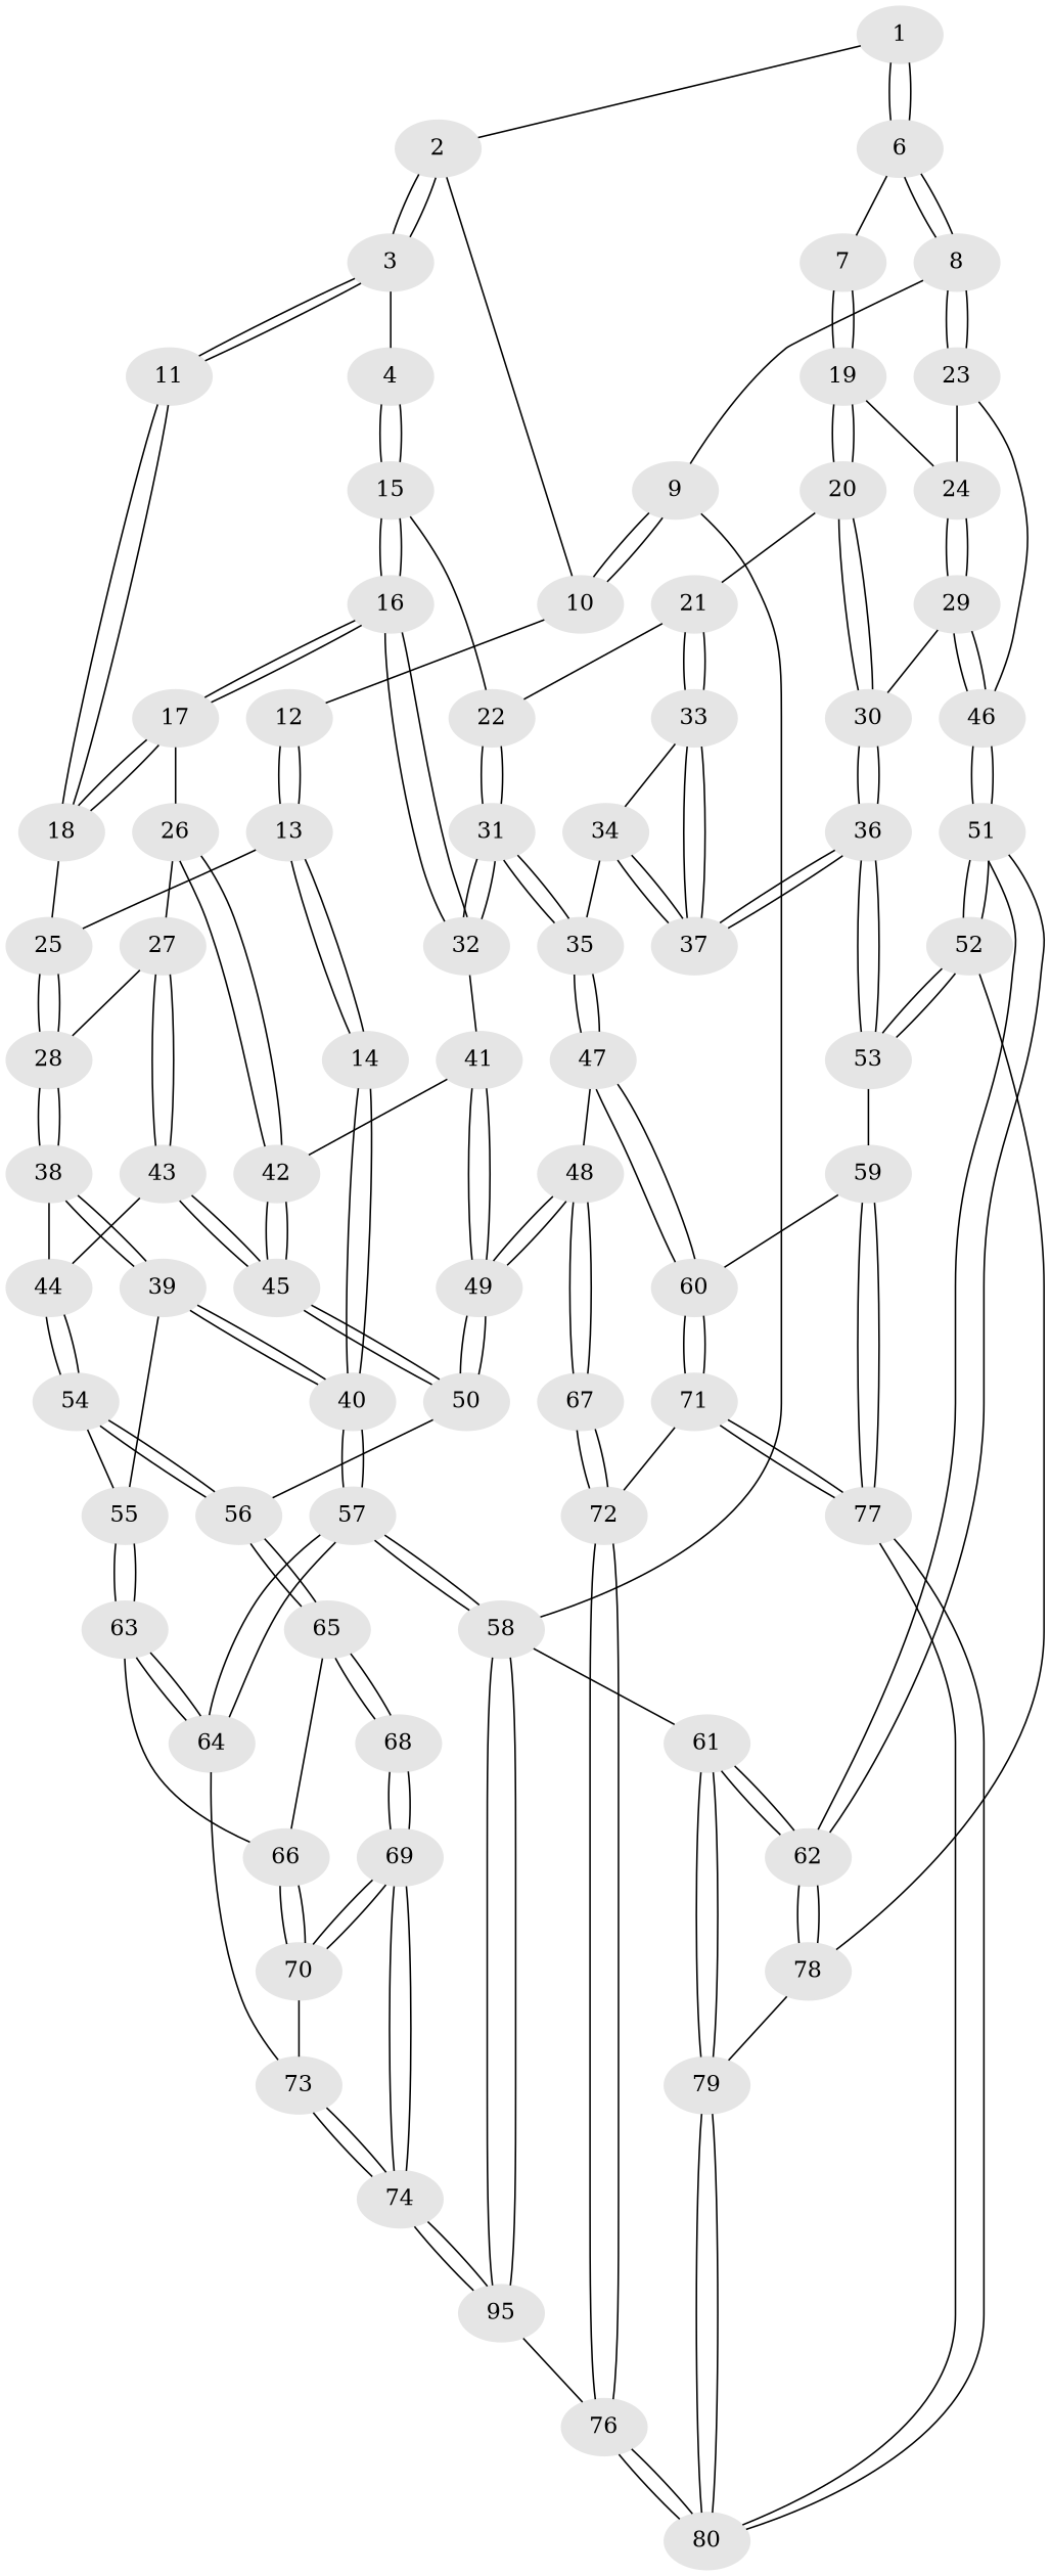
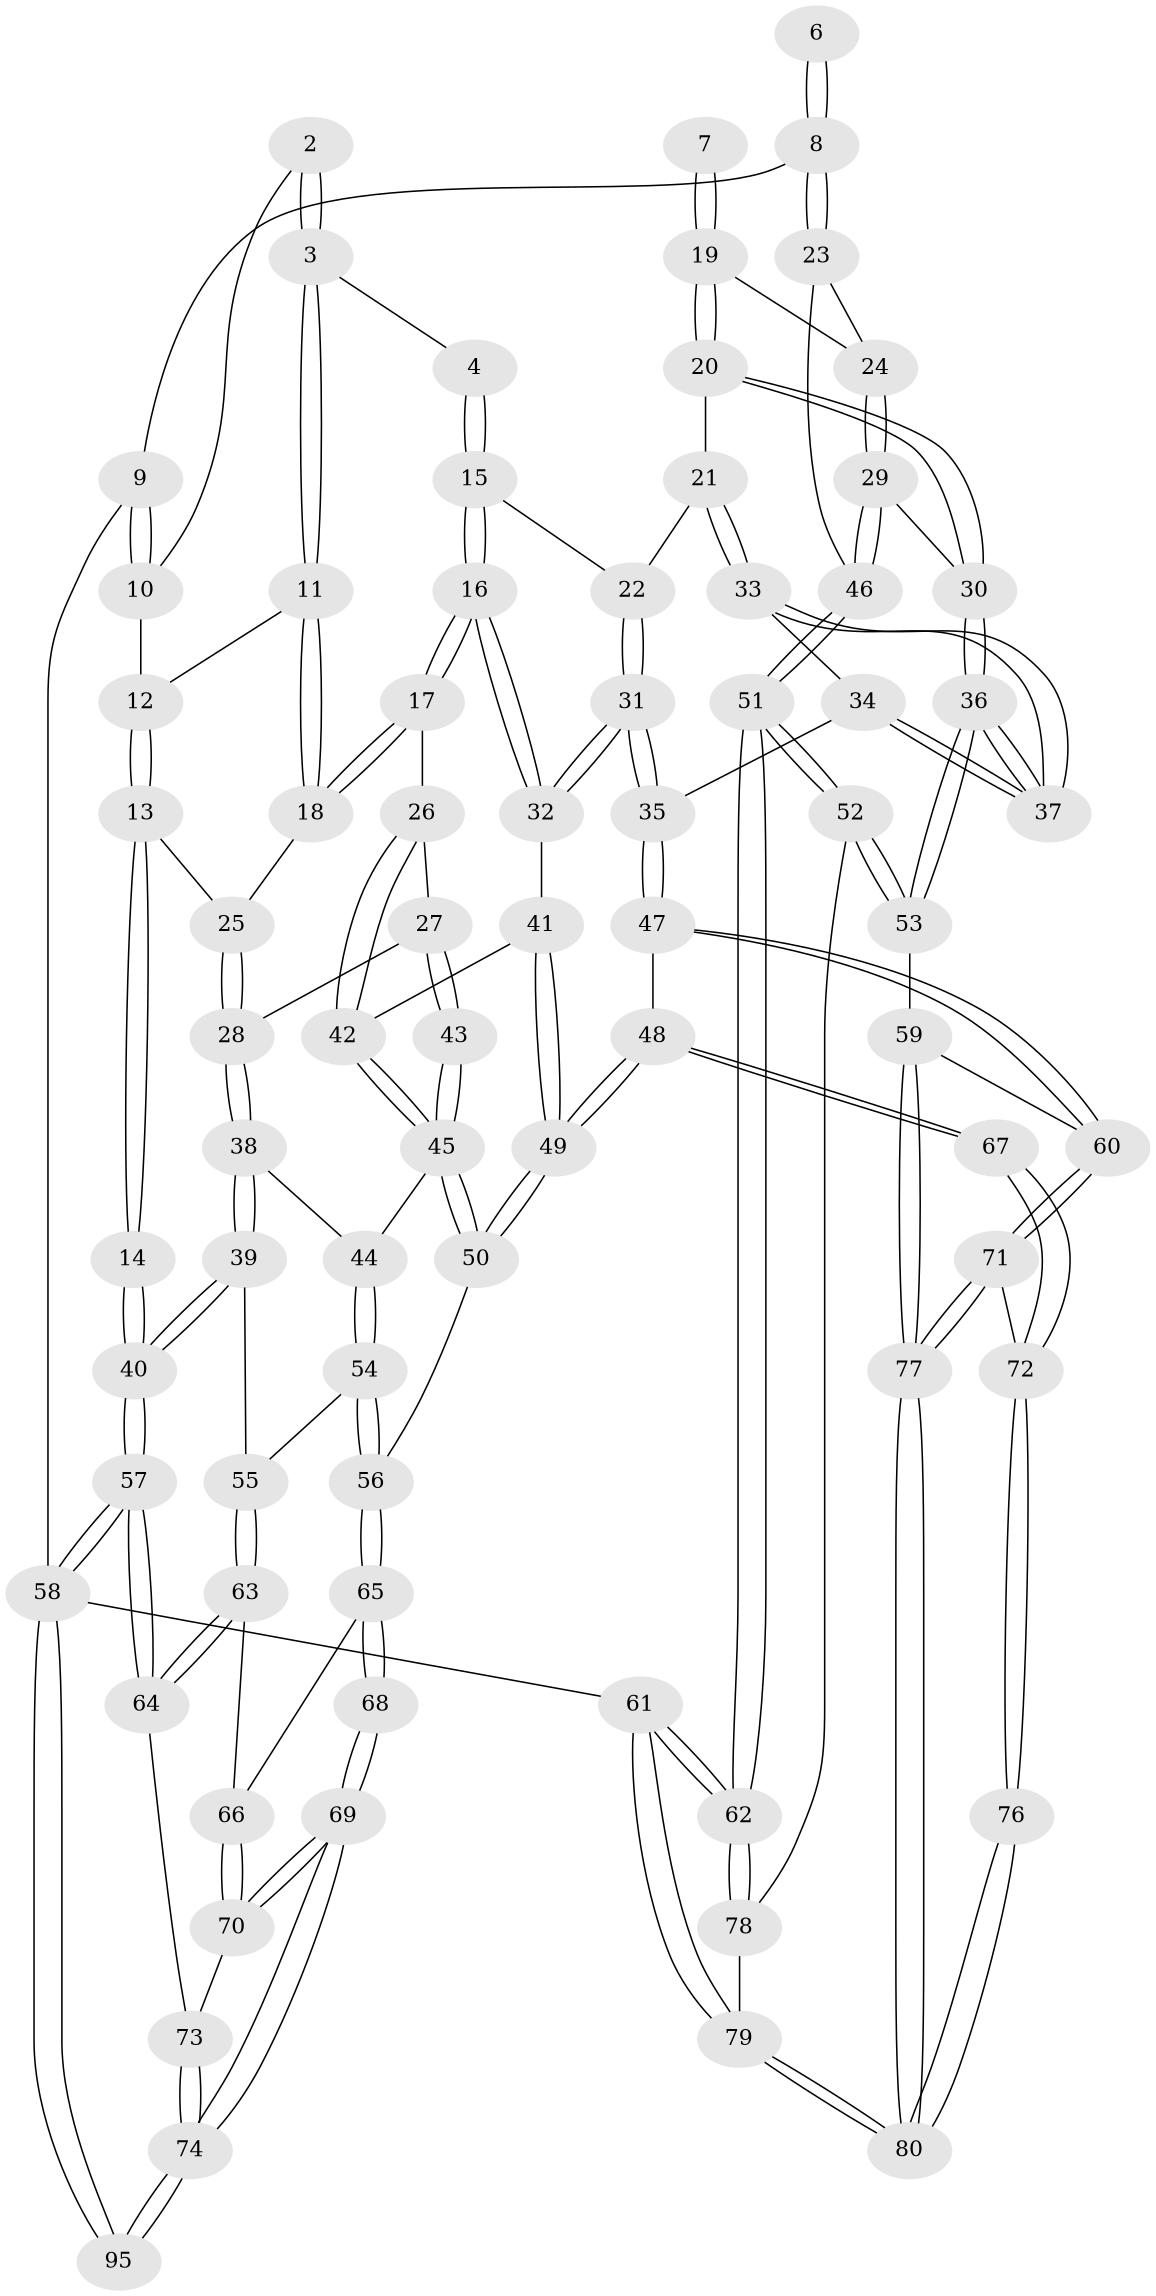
  graph {
    node [color=gray90 style=filled]
-   1
    2
    6
    3
    10
    7
    8
    4
    11
    12
    15
    18
    16
    22
    19
    9
    23
    20
    24
    58
    46
    61
    62
    79
    14
    40
    n27 [label=95]
    13
    25
    28
    57
    17
    32
    31
    26
    41
    27
    42
    21
    30
    29
    33
    36
    34
    37
    35
    51
    38
    43
    45
    44
    39
    53
    47
    49
    48
    60
    59
    55
    54
    63
    64
    50
    56
    52
    67
    71
    72
    65
    78
    77
    66
    68
    73
    76
    80
    70
    74
    69
-   1 -- 2
-   1 -- 6
-   1 -- 6
    2 -- 3
    2 -- 3
    2 -- 10
-   6 -- 7
    6 -- 8
    6 -- 8
    3 -- 4
    3 -- 11
    3 -- 11
    10 -- 12
    7 -- 19
    7 -- 19
    8 -- 9
    8 -- 23
    8 -- 23
    4 -- 15
    4 -- 15
+   11 -- 12
    11 -- 18
    11 -- 18
    12 -- 13
    12 -- 13
    15 -- 16
    15 -- 16
    15 -- 22
    18 -- 25
    16 -- 17
    16 -- 17
    16 -- 32
    16 -- 32
    22 -- 31
    22 -- 31
    19 -- 20
    19 -- 20
    19 -- 24
    9 -- 10
    9 -- 10
    9 -- 58
    23 -- 24
    23 -- 46
    20 -- 21
    20 -- 30
    20 -- 30
    24 -- 29
    24 -- 29
    58 -- 61
    58 -- n27
    58 -- n27
    46 -- 51
    46 -- 51
    61 -- 62
    61 -- 62
    61 -- 79
    61 -- 79
    62 -- 78
    62 -- 78
    79 -- 80
    79 -- 80
    14 -- 40
    14 -- 40
    40 -- 57
    40 -- 57
-   n27 -- 76
    13 -- 14
    13 -- 14
    13 -- 25
    25 -- 28
    25 -- 28
    28 -- 38
    28 -- 38
    57 -- 58
    57 -- 58
    57 -- 64
    57 -- 64
    17 -- 18
    17 -- 18
    17 -- 26
    32 -- 41
    31 -- 32
    31 -- 32
    31 -- 35
    31 -- 35
    26 -- 27
    26 -- 42
    26 -- 42
    41 -- 42
    41 -- 49
    41 -- 49
    27 -- 28
    27 -- 43
    27 -- 43
    42 -- 45
    42 -- 45
    21 -- 22
    21 -- 33
    21 -- 33
    30 -- 36
    30 -- 36
    29 -- 46
    29 -- 46
    29 -- 30
    33 -- 34
    33 -- 37
    33 -- 37
    36 -- 37
    36 -- 37
    36 -- 53
    36 -- 53
    34 -- 37
    34 -- 37
    34 -- 35
    35 -- 47
    35 -- 47
    51 -- 62
    51 -- 62
    51 -- 52
    51 -- 52
    38 -- 44
    38 -- 39
    38 -- 39
    43 -- 45
    43 -- 45
-   43 -- 44
+   45 -- 44
    45 -- 50
    45 -- 50
    44 -- 54
    44 -- 54
    39 -- 40
    39 -- 40
    39 -- 55
    53 -- 59
    47 -- 48
    47 -- 60
    47 -- 60
    49 -- 50
    49 -- 50
    48 -- 49
    48 -- 49
    48 -- 67
    48 -- 67
    60 -- 71
    60 -- 71
    59 -- 60
    59 -- 77
    59 -- 77
    55 -- 63
    55 -- 63
    54 -- 55
    54 -- 56
    54 -- 56
    63 -- 64
    63 -- 64
    63 -- 66
    64 -- 73
    50 -- 56
    56 -- 65
    56 -- 65
    52 -- 53
    52 -- 53
    52 -- 78
    67 -- 72
    67 -- 72
    71 -- 72
    71 -- 77
    71 -- 77
    72 -- 76
    72 -- 76
    65 -- 66
    65 -- 68
    65 -- 68
    78 -- 79
    77 -- 80
    77 -- 80
    66 -- 70
    66 -- 70
    68 -- 69
    68 -- 69
    73 -- 74
    73 -- 74
    76 -- 80
    76 -- 80
    70 -- 73
    74 -- n27
    74 -- n27
    69 -- 70
    69 -- 70
    69 -- 74
    69 -- 74
  }
